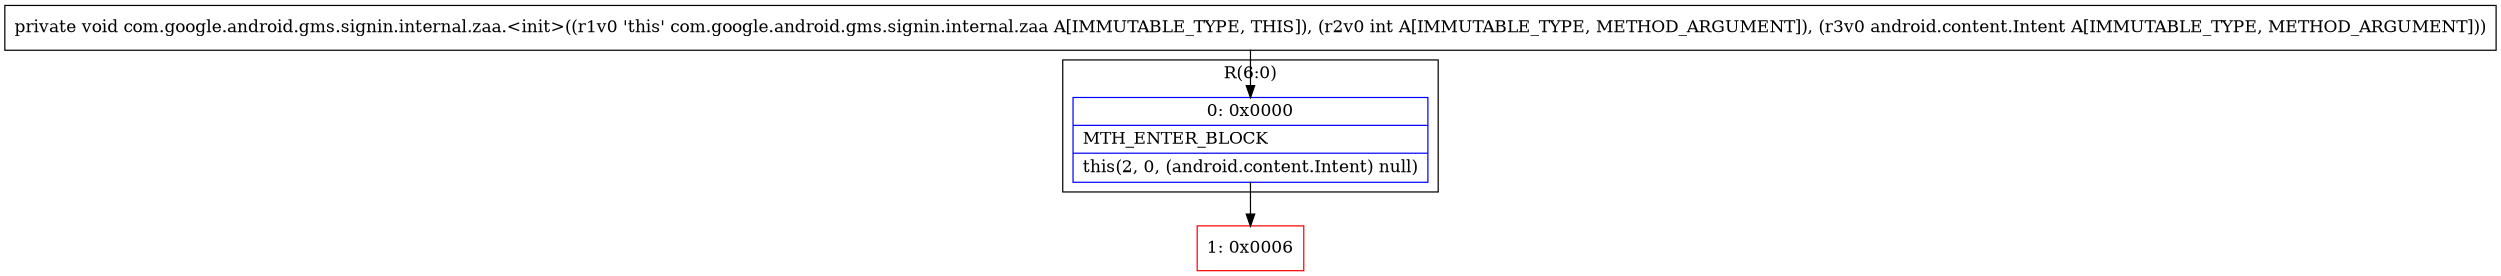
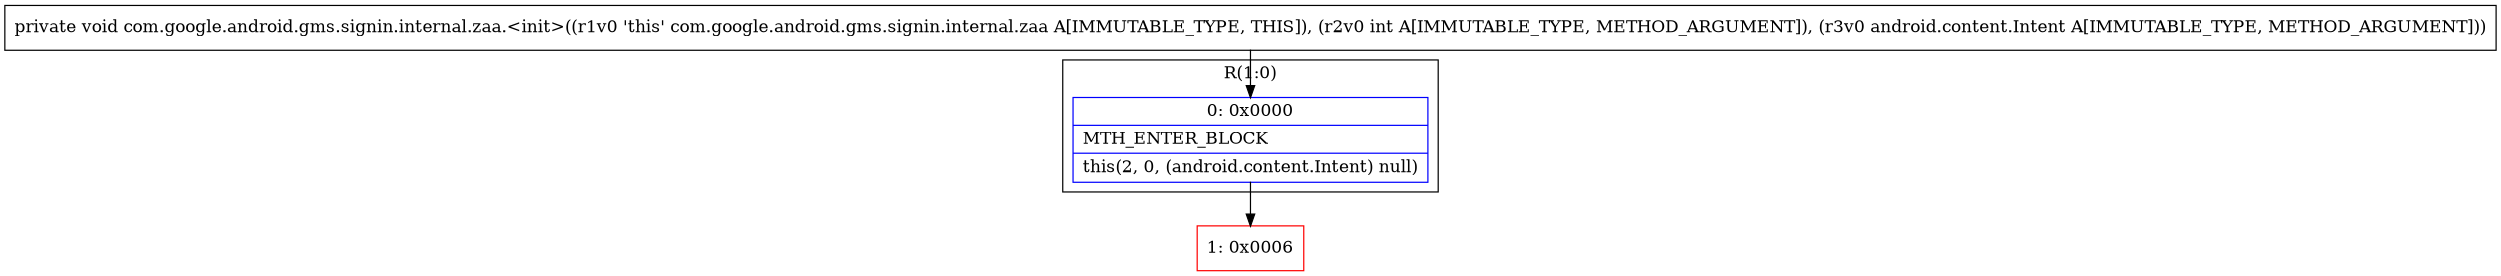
  digraph {
    node [shape=record]
    n1 [color=blue label="{0\:\ 0x0000|MTH_ENTER_BLOCK\l|this(2, 0, (android.content.Intent) null)\l}"]
    n2 [color=red label="{1\:\ 0x0006}"]
    n3 [label="{private void com.google.android.gms.signin.internal.zaa.\<init\>((r1v0 'this' com.google.android.gms.signin.internal.zaa A[IMMUTABLE_TYPE, THIS]), (r2v0 int A[IMMUTABLE_TYPE, METHOD_ARGUMENT]), (r3v0 android.content.Intent A[IMMUTABLE_TYPE, METHOD_ARGUMENT])) }"]
    subgraph cluster_1 {
-     label="R(6:0)"
+     label="R(1:0)"
      n1
    }
    n1 -> n2
    n3 -> n1
  }
